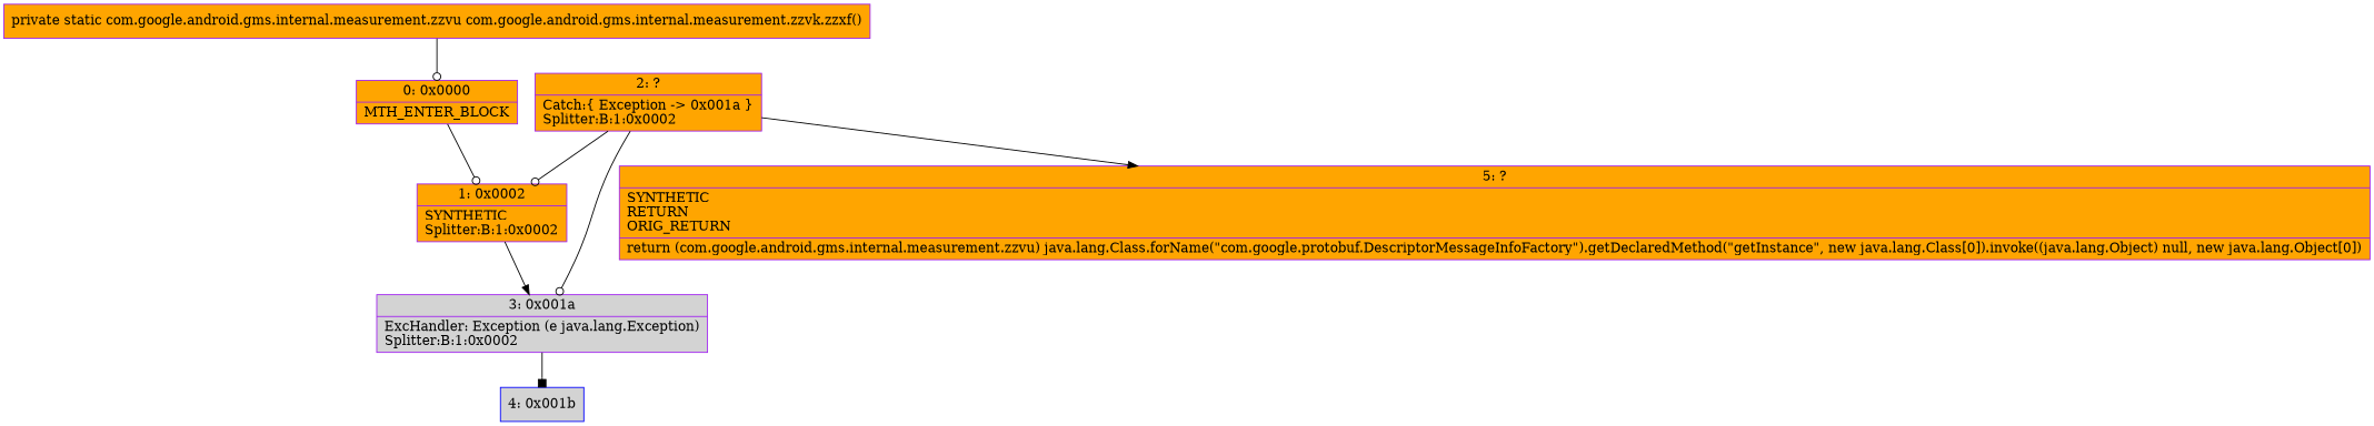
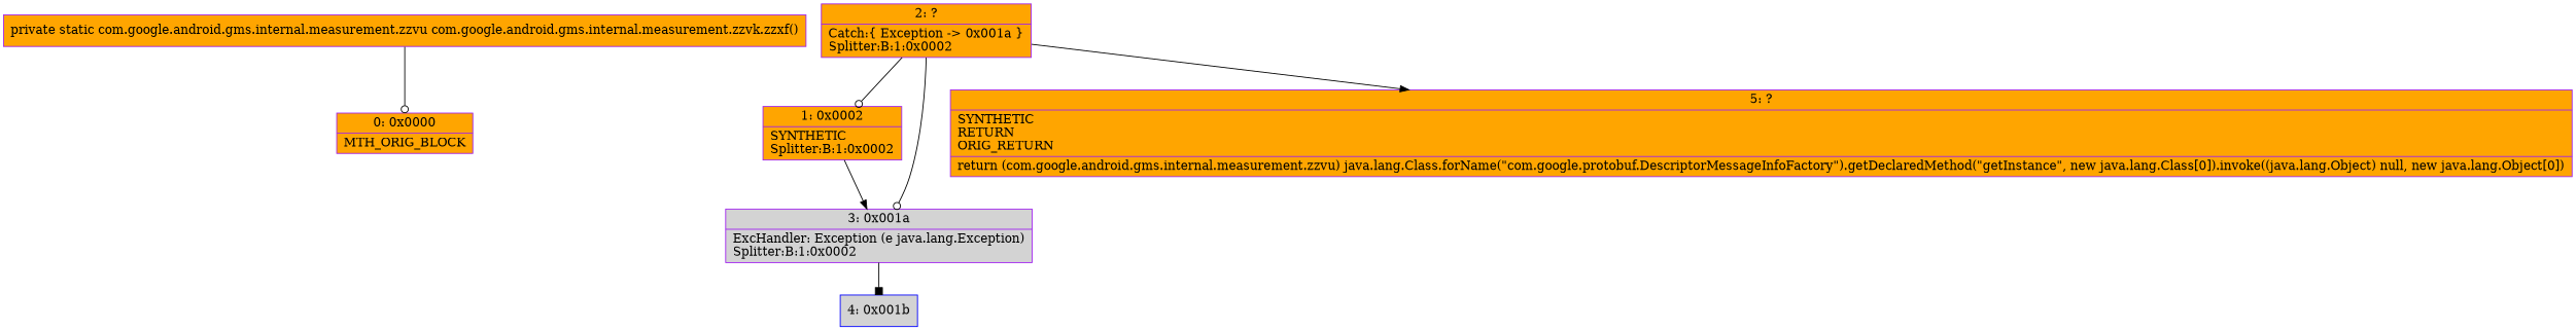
  digraph {
    node [color=purple fillcolor=orange shape=record style=filled]
    edge [arrowhead=odot]
-   n1 [label="{0\:\ 0x0000|MTH_ENTER_BLOCK\l}"]
+   n1 [label="{0\:\ 0x0000|MTH_ORIG_BLOCK\l}"]
    n2 [label="{1\:\ 0x0002|SYNTHETIC\lSplitter:B:1:0x0002\l}"]
    n3 [fillcolor=lightgrey label="{3\:\ 0x001a|ExcHandler: Exception (e java.lang.Exception)\lSplitter:B:1:0x0002\l}"]
    n4 [label="{2\:\ ?|Catch:\{ Exception \-\> 0x001a \}\lSplitter:B:1:0x0002\l}"]
    n5 [label="{5\:\ ?|SYNTHETIC\lRETURN\lORIG_RETURN\l|return (com.google.android.gms.internal.measurement.zzvu) java.lang.Class.forName(\"com.google.protobuf.DescriptorMessageInfoFactory\").getDeclaredMethod(\"getInstance\", new java.lang.Class[0]).invoke((java.lang.Object) null, new java.lang.Object[0])\l}"]
    n6 [color=blue fillcolor=lightgrey label="{4\:\ 0x001b}"]
    n7 [label="{private static com.google.android.gms.internal.measurement.zzvu com.google.android.gms.internal.measurement.zzvk.zzxf() }"]
-   n1 -> n2
    n2 -> n3 [arrowhead=normal]
    n3 -> n6 [arrowhead=box]
    n4 -> n2
    n4 -> n3
    n4 -> n5 [arrowhead=normal]
    n7 -> n1
  }
